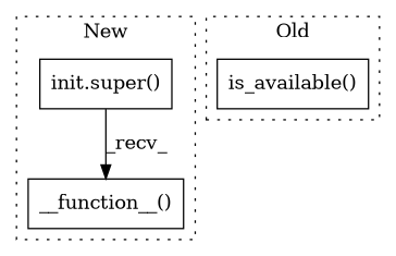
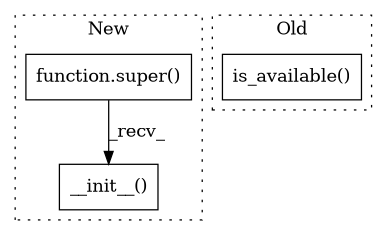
  digraph {
    node [a=75 s=2796 shape=box]
-   n1 [l=18 label="__function__()"]
-   n2 [l=7 label="init.super()"]
+   n1 [l=18 label="__init__()"]
+   n2 [l=7 label="function.super()"]
    n3 [l=25 label="is_available()" s=3207]
    subgraph cluster_1 {
      label=New
      style=dotted
      n1
      n2
    }
    subgraph cluster_2 {
      label=Old
      style=dotted
      n3
    }
    n2 -> n1 [label=_recv_]
  }
